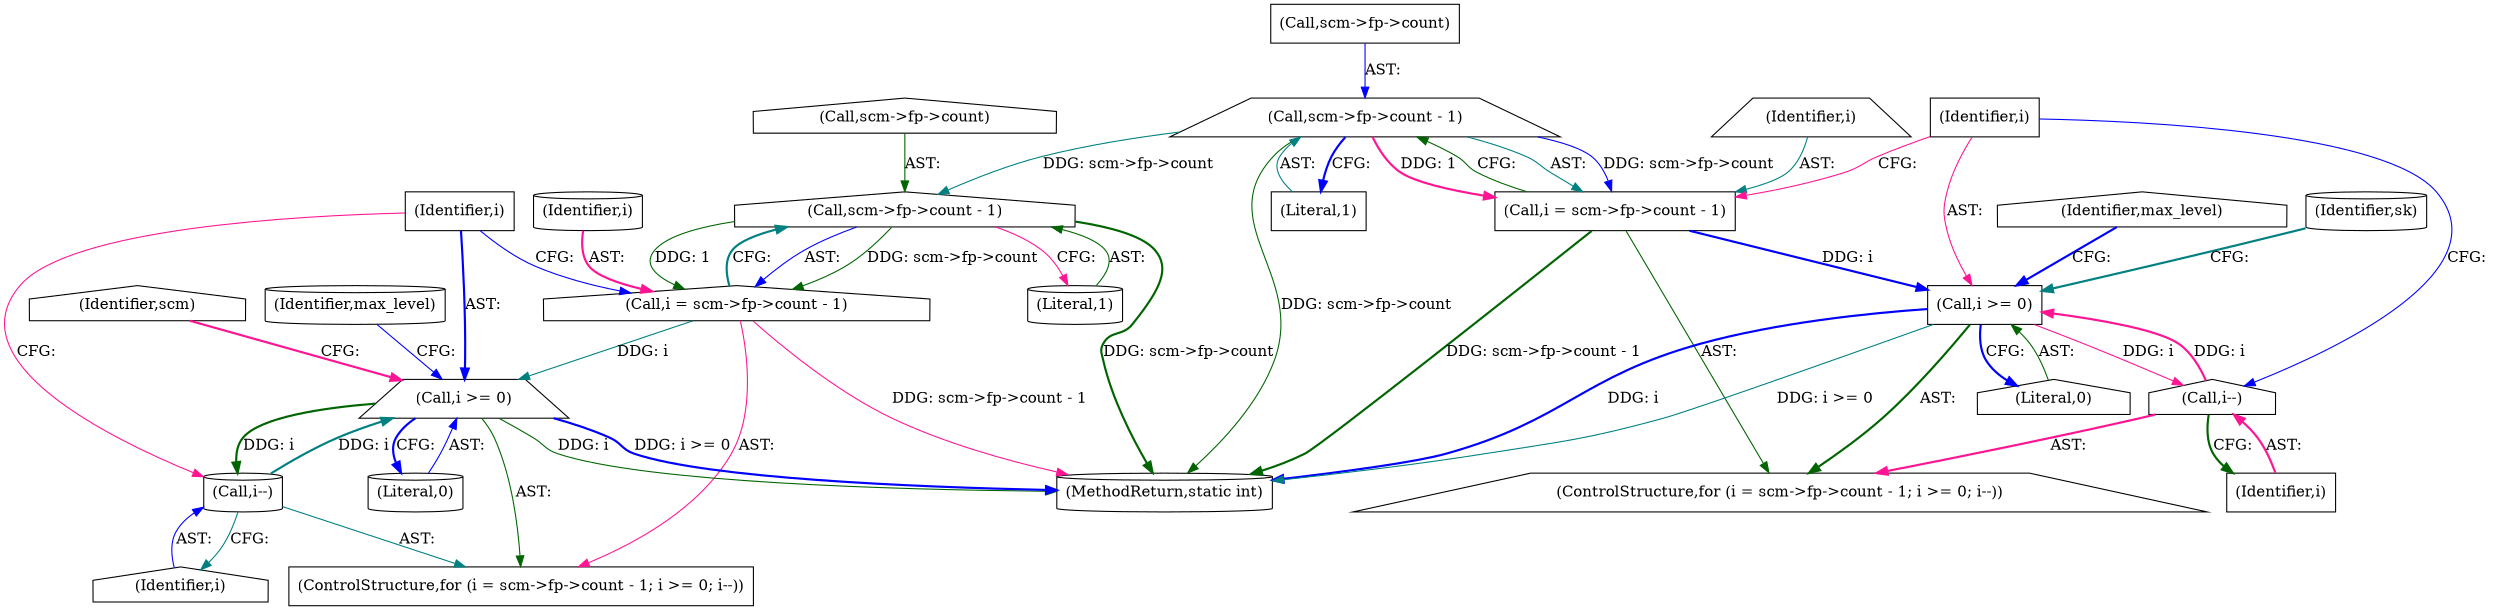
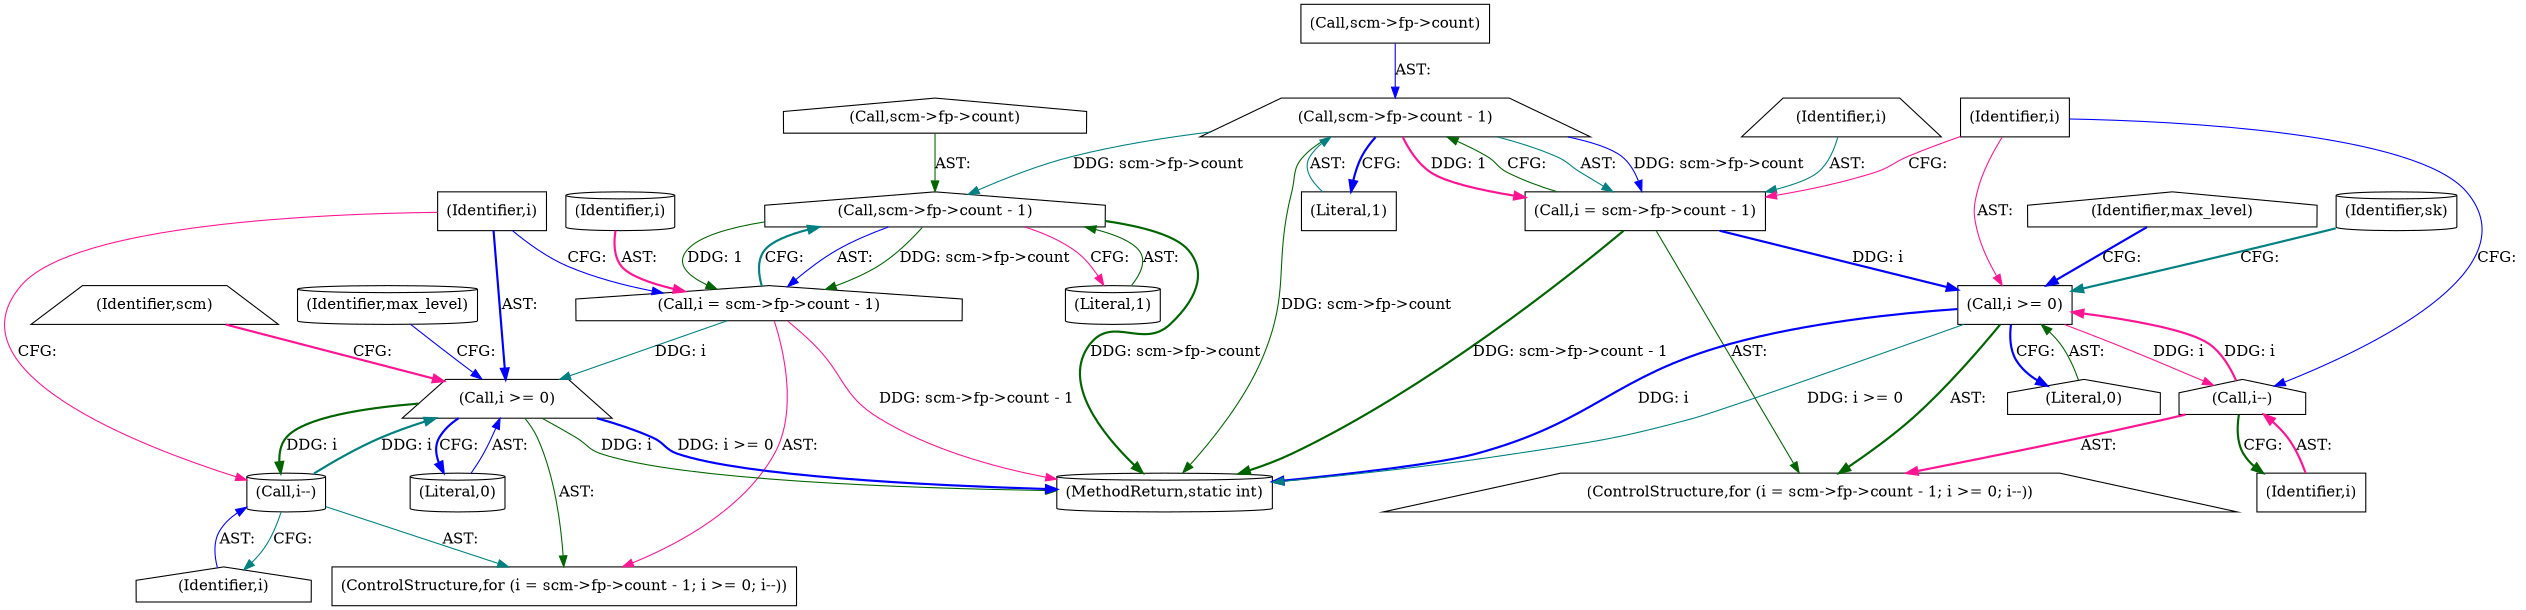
  digraph {
    node [shape=box]
    edge [color=blue style=solid]
    n1 [label="(Call,scm->fp->count - 1)" shape=trapezium]
    n2 [label="(Call,i = scm->fp->count - 1)"]
    n3 [label="(Call,scm->fp->count - 1)" shape=house]
    n4 [label="(MethodReturn,static int)" shape=cylinder]
    n5 [label="(Literal,1)"]
    n6 [label="(Call,i >= 0)"]
    n7 [label="(ControlStructure,for (i = scm->fp->count - 1; i >= 0; i--))" shape=trapezium]
    n8 [label="(Call,i--)" shape=house]
    n9 [label="(Literal,0)" shape=house]
    n10 [label="(Identifier,i)"]
    n11 [label="(Call,i = scm->fp->count - 1)" shape=house]
    n12 [label="(Literal,1)" shape=cylinder]
    n13 [label="(Call,i >= 0)" shape=trapezium]
    n14 [label="(ControlStructure,for (i = scm->fp->count - 1; i >= 0; i--))"]
    n15 [label="(Call,i--)" shape=cylinder]
    n16 [label="(Literal,0)" shape=cylinder]
    n17 [label="(Identifier,i)" shape=house]
    n18 [label="(Identifier,i)" shape=cylinder]
    n19 [label="(Identifier,max_level)" shape=house]
    n20 [label="(Identifier,i)" shape=trapezium]
-   n21 [label="(Identifier,scm)" shape=house]
+   n21 [label="(Identifier,scm)" shape=trapezium]
    n22 [label="(Call,scm->fp->count)" shape=house]
    n23 [label="(Identifier,sk)" shape=cylinder]
    n24 [label="(Identifier,i)"]
    n25 [label="(Identifier,i)"]
    n26 [label="(Identifier,max_level)" shape=cylinder]
    n27 [label="(Call,scm->fp->count)"]
    n1 -> n2 [label="AST: " color=teal]
    n1 -> n2 [label="DDG: scm->fp->count"]
    n1 -> n2 [label="DDG: 1" color=deeppink style=bold]
    n1 -> n3 [label="DDG: scm->fp->count" color=teal]
    n1 -> n4 [label="DDG: scm->fp->count" color=darkgreen]
    n1 -> n5 [label="CFG: " style=bold]
    n2 -> n1 [label="CFG: " color=darkgreen]
    n2 -> n4 [label="DDG: scm->fp->count - 1" color=darkgreen style=bold]
    n2 -> n6 [label="DDG: i" style=bold]
    n2 -> n7 [label="AST: " color=darkgreen]
    n3 -> n4 [label="DDG: scm->fp->count" color=darkgreen style=bold]
    n3 -> n11 [label="AST: "]
    n3 -> n11 [label="DDG: scm->fp->count" color=darkgreen]
    n3 -> n11 [label="DDG: 1" color=darkgreen]
    n3 -> n12 [label="CFG: " color=deeppink]
    n5 -> n1 [label="AST: " color=teal]
    n6 -> n4 [label="DDG: i" style=bold]
    n6 -> n4 [label="DDG: i >= 0" color=teal]
    n6 -> n7 [label="AST: " color=darkgreen style=bold]
    n6 -> n8 [label="DDG: i" color=deeppink]
    n6 -> n9 [label="CFG: " style=bold]
    n8 -> n6 [label="DDG: i" color=deeppink style=bold]
    n8 -> n7 [label="AST: " color=deeppink style=bold]
    n8 -> n10 [label="CFG: " color=darkgreen style=bold]
    n9 -> n6 [label="AST: " color=darkgreen]
    n10 -> n8 [label="AST: " color=deeppink style=bold]
    n11 -> n3 [label="CFG: " color=teal style=bold]
    n11 -> n4 [label="DDG: scm->fp->count - 1" color=deeppink]
    n11 -> n13 [label="DDG: i" color=teal]
    n11 -> n14 [label="AST: " color=deeppink]
    n12 -> n3 [label="AST: " color=darkgreen]
    n13 -> n4 [label="DDG: i" color=darkgreen]
    n13 -> n4 [label="DDG: i >= 0" style=bold]
    n13 -> n14 [label="AST: " color=darkgreen]
    n13 -> n15 [label="DDG: i" color=darkgreen style=bold]
    n13 -> n16 [label="CFG: " style=bold]
    n15 -> n13 [label="DDG: i" color=teal style=bold]
    n15 -> n14 [label="AST: " color=teal]
    n15 -> n17 [label="CFG: " color=teal]
    n16 -> n13 [label="AST: "]
    n17 -> n15 [label="AST: "]
    n18 -> n11 [label="AST: " color=deeppink style=bold]
    n19 -> n6 [label="CFG: " style=bold]
    n20 -> n2 [label="AST: " color=teal]
    n21 -> n13 [label="CFG: " color=deeppink style=bold]
    n22 -> n3 [label="AST: " color=darkgreen]
    n23 -> n6 [label="CFG: " color=teal style=bold]
    n24 -> n11 [label="CFG: "]
    n24 -> n13 [label="AST: " style=bold]
    n24 -> n15 [label="CFG: " color=deeppink]
    n25 -> n2 [label="CFG: " color=deeppink]
    n25 -> n6 [label="AST: " color=deeppink]
    n25 -> n8 [label="CFG: "]
    n26 -> n13 [label="CFG: "]
    n27 -> n1 [label="AST: "]
  }
